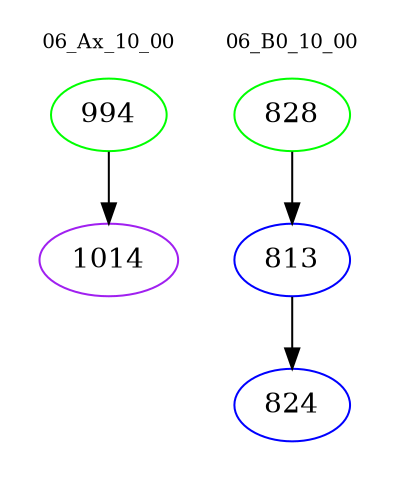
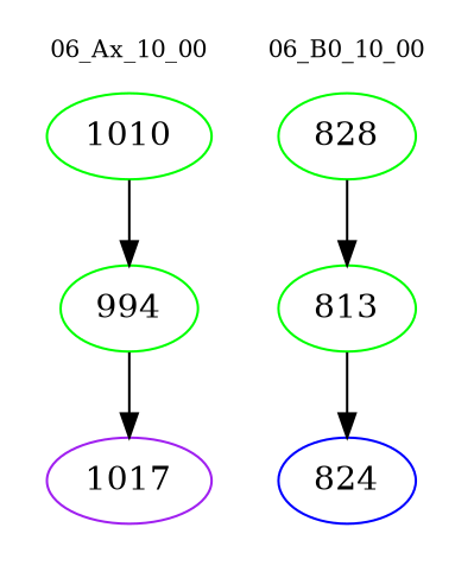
  digraph {
    node [color=green]
    edge [color=black]
+   n1 [label=1010]
    n2 [label=994]
-   n3 [color=purple label=1014]
+   n3 [color=purple label=1017]
    n4 [label=828]
-   n5 [color=blue label=813]
+   n5 [label=813]
    n6 [color=blue label=824]
    subgraph cluster_1 {
      color=white
      fontsize=10
      label="06_Ax_10_00"
+     n1
      n2
      n3
    }
    subgraph cluster_2 {
      color=white
      fontsize=10
      label="06_B0_10_00"
      n4
      n5
      n6
    }
+   n1 -> n2
    n2 -> n3
    n4 -> n5
    n5 -> n6
  }
